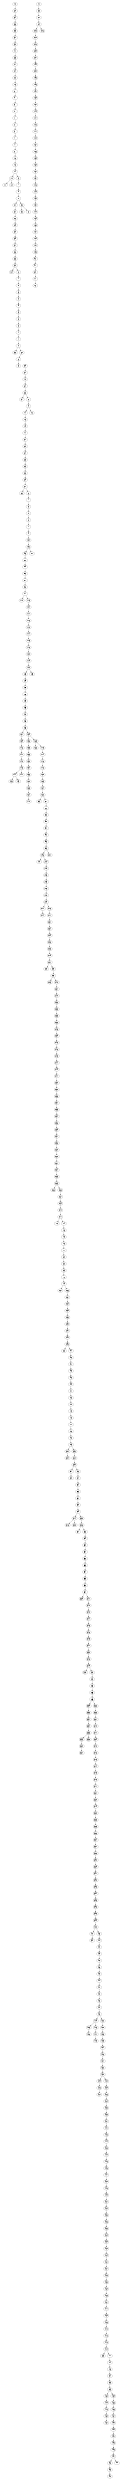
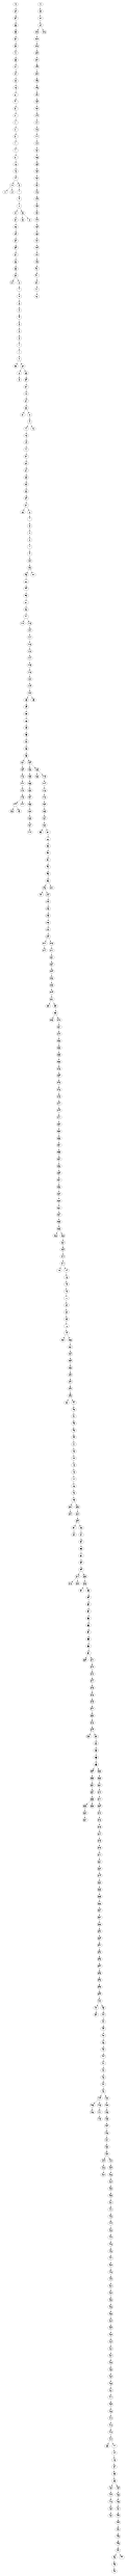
  digraph {
    n1 [label=0]
    n2 [label=1]
    n3 [label=2]
    n4 [label=3]
    n5 [label=7]
    n6 [label=4]
    n7 [label=6]
    n8 [label=18]
    n9 [label=5]
    n10 [label=16]
    n11 [label=8]
    n12 [label=9]
    n13 [label=10]
    n14 [label=11]
    n15 [label=12]
    n16 [label=13]
    n17 [label=14]
    n18 [label=15]
    n19 [label=17]
    n20 [label=19]
    n21 [label=20]
    n22 [label=21]
    n23 [label=25]
    n24 [label=31]
    n25 [label=23]
    n26 [label=26]
    n27 [label=28]
    n28 [label=22]
    n29 [label=24]
    n30 [label=27]
    n31 [label=29]
    n32 [label=30]
    n33 [label=39]
    n34 [label=37]
    n35 [label=32]
    n36 [label=34]
    n37 [label=38]
    n38 [label=44]
    n39 [label=33]
    n40 [label=35]
    n41 [label=36]
    n42 [label=40]
    n43 [label=43]
    n44 [label=42]
    n45 [label=41]
    n46 [label=49]
    n47 [label=45]
    n48 [label=46]
    n49 [label=48]
    n50 [label=47]
    n51 [label=51]
    n52 [label=50]
    n53 [label=58]
    n54 [label=62]
    n55 [label=56]
+   n56 [label=63]
    n57 [label=52]
    n58 [label=53]
    n59 [label=55]
    n60 [label=57]
    n61 [label=54]
    n62 [label=65]
    n63 [label=59]
    n64 [label=61]
    n65 [label=72]
    n66 [label=60]
    n67 [label=64]
    n68 [label=66]
    n69 [label=67]
    n70 [label=68]
    n71 [label=69]
    n72 [label=74]
    n73 [label=78]
    n74 [label=73]
    n75 [label=70]
    n76 [label=71]
    n77 [label=81]
    n78 [label=82]
    n79 [label=79]
    n80 [label=76]
    n81 [label=77]
    n82 [label=80]
    n83 [label=84]
    n84 [label=85]
    n85 [label=83]
    n86 [label=86]
    n87 [label=89]
    n88 [label=87]
    n89 [label=88]
    n90 [label=96]
    n91 [label=94]
    n92 [label=90]
    n93 [label=98]
    n94 [label=97]
    n95 [label=91]
    n96 [label=92]
    n97 [label=93]
    n98 [label=95]
    n99 [label=100]
    n100 [label=109]
    n101 [label=99]
    n102 [label=102]
    n103 [label=103]
    n104 [label=108]
    n105 [label=101]
    n106 [label=104]
    n107 [label=117]
    n108 [label=116]
    n109 [label=105]
    n110 [label=106]
    n111 [label=111]
    n112 [label=110]
    n113 [label=113]
    n114 [label=107]
    n115 [label=112]
    n116 [label=114]
    n117 [label=115]
    n118 [label=118]
    n119 [label=120]
    n120 [label=119]
    n121 [label=122]
    n122 [label=123]
    n123 [label=125]
    n124 [label=121]
    n125 [label=129]
    n126 [label=130]
    n127 [label=124]
    n128 [label=126]
    n129 [label=133]
    n130 [label=131]
    n131 [label=127]
    n132 [label=128]
    n133 [label=138]
    n134 [label=136]
    n135 [label=132]
    n136 [label=134]
    n137 [label=135]
    n138 [label=137]
    n139 [label=159]
    n140 [label=139]
    n141 [label=158]
    n142 [label=165]
    n143 [label=146]
    n144 [label=141]
    n145 [label=140]
    n146 [label=142]
    n147 [label=143]
    n148 [label=144]
    n149 [label=147]
    n150 [label=145]
    n151 [label=148]
    n152 [label=149]
    n153 [label=150]
    n154 [label=151]
    n155 [label=152]
    n156 [label=154]
    n157 [label=156]
    n158 [label=153]
    n159 [label=160]
    n160 [label=155]
    n161 [label=163]
    n162 [label=157]
    n163 [label=168]
    n164 [label=175]
    n165 [label=164]
    n166 [label=161]
    n167 [label=162]
    n168 [label=170]
    n169 [label=174]
    n170 [label=166]
    n171 [label=169]
    n172 [label=167]
    n173 [label=171]
    n174 [label=172]
    n175 [label=173]
    n176 [label=176]
    n177 [label=178]
    n178 [label=180]
    n179 [label=177]
    n180 [label=185]
    n181 [label=179]
    n182 [label=184]
    n183 [label=181]
    n184 [label=182]
    n185 [label=183]
    n186 [label=187]
    n187 [label=188]
    n188 [label=186]
    n189 [label=190]
    n190 [label=194]
    n191 [label=189]
    n192 [label=192]
    n193 [label=191]
    n194 [label=193]
    n195 [label=203]
    n196 [label=198]
    n197 [label=201]
    n198 [label=195]
    n199 [label=196]
    n200 [label=197]
    n201 [label=204]
    n202 [label=202]
    n203 [label=199]
    n204 [label=200]
    n205 [label=206]
    n206 [label=205]
    n207 [label=208]
    n208 [label=210]
    n209 [label=207]
    n210 [label=220]
    n211 [label=209]
    n212 [label=211]
    n213 [label=218]
    n214 [label=214]
    n215 [label=212]
    n216 [label=213]
    n217 [label=215]
    n218 [label=216]
    n219 [label=217]
    n220 [label=231]
    n221 [label=234]
    n222 [label=219]
    n223 [label=221]
    n224 [label=222]
    n225 [label=230]
    n226 [label=228]
    n227 [label=223]
    n228 [label=224]
    n229 [label=225]
    n230 [label=226]
    n231 [label=227]
    n232 [label=242]
    n233 [label=237]
    n234 [label=229]
    n235 [label=232]
    n236 [label=233]
    n237 [label=235]
    n238 [label=238]
    n239 [label=243]
    n240 [label=236]
    n241 [label=240]
    n242 [label=239]
    n243 [label=248]
    n244 [label=246]
    n245 [label=241]
    n246 [label=244]
    n247 [label=249]
    n248 [label=247]
    n249 [label=245]
    n250 [label=250]
    n251 [label=252]
    n252 [label=253]
    n253 [label=251]
    n254 [label=255]
    n255 [label=254]
    n256 [label=256]
    n257 [label=259]
    n258 [label=257]
    n259 [label=258]
    n260 [label=260]
    n261 [label=262]
    n262 [label=261]
    n263 [label=264]
    n264 [label=263]
    n265 [label=265]
    n266 [label=266]
    n267 [label=268]
    n268 [label=267]
    n269 [label=269]
    n270 [label=270]
    n271 [label=271]
    n272 [label=272]
    n273 [label=274]
    n274 [label=273]
    n275 [label=275]
    n276 [label=276]
    n277 [label=277]
    n278 [label=280]
    n279 [label=282]
    n280 [label=278]
    n281 [label=279]
    n282 [label=281]
    n283 [label=286]
    n284 [label=287]
    n285 [label=283]
    n286 [label=284]
    n287 [label=289]
    n288 [label=285]
    n289 [label=292]
    n290 [label=291]
    n291 [label=288]
    n292 [label=290]
    n293 [label=293]
    n294 [label=294]
    n295 [label=298]
    n296 [label=297]
    n297 [label=295]
    n298 [label=296]
    n299 [label=299]
    n300 [label=301]
    n301 [label=303]
    n302 [label=300]
    n303 [label=315]
    n304 [label=313]
    n305 [label=302]
    n306 [label=304]
    n307 [label=305]
    n308 [label=325]
    n309 [label=312]
    n310 [label=306]
    n311 [label=307]
    n312 [label=310]
    n313 [label=308]
    n314 [label=309]
    n315 [label=316]
    n316 [label=317]
    n317 [label=311]
    n318 [label=314]
    n319 [label=318]
    n320 [label=322]
    n321 [label=324]
    n322 [label=323]
    n323 [label=319]
    n324 [label=332]
    n325 [label=326]
    n326 [label=320]
    n327 [label=321]
    n328 [label=327]
    n329 [label=328]
    n330 [label=329]
    n331 [label=330]
    n332 [label=331]
    n333 [label=336]
    n334 [label=333]
    n335 [label=334]
    n336 [label=335]
    n337 [label=338]
    n338 [label=337]
    n339 [label=339]
    n340 [label=341]
    n341 [label=340]
    n342 [label=342]
    n343 [label=344]
    n344 [label=343]
    n345 [label=346]
    n346 [label=345]
    n347 [label=347]
    n348 [label=352]
    n349 [label=348]
    n350 [label=349]
    n351 [label=350]
    n352 [label=351]
    n353 [label=364]
    n354 [label=362]
    n355 [label=353]
    n356 [label=355]
    n357 [label=358]
    n358 [label=360]
    n359 [label=354]
    n360 [label=361]
    n361 [label=356]
    n362 [label=357]
    n363 [label=359]
    n364 [label=363]
    n365 [label=365]
    n366 [label=368]
    n367 [label=366]
    n368 [label=367]
    n369 [label=370]
    n370 [label=371]
    n371 [label=369]
    n372 [label=372]
    n373 [label=376]
    n374 [label=373]
    n375 [label=374]
    n376 [label=375]
    n377 [label=378]
    n378 [label=377]
    n379 [label=381]
    n380 [label=380]
    n381 [label=379]
    n382 [label=382]
    n383 [label=383]
    n384 [label=385]
    n385 [label=386]
    n386 [label=384]
    n387 [label=387]
    n388 [label=388]
    n389 [label=390]
    n390 [label=389]
    n391 [label=391]
    n392 [label=392]
    n393 [label=393]
    n394 [label=394]
    n395 [label=395]
    n396 [label=396]
    n397 [label=398]
    n398 [label=399]
    n399 [label=397]
    n400 [label=400]
    n401 [label=401]
    n402 [label=403]
    n403 [label=404]
    n404 [label=402]
    n405 [label=414]
    n406 [label=411]
    n407 [label=407]
    n408 [label=409]
    n409 [label=405]
    n410 [label=408]
    n411 [label=406]
    n412 [label=412]
    n413 [label=410]
    n414 [label=416]
    n415 [label=421]
    n416 [label=413]
    n417 [label=417]
    n418 [label=415]
    n419 [label=418]
    n420 [label=419]
    n421 [label=422]
    n422 [label=420]
    n423 [label=423]
    n424 [label=425]
    n425 [label=424]
    n426 [label=426]
    n427 [label=427]
    n428 [label=432]
    n429 [label=430]
    n430 [label=428]
    n431 [label=431]
    n432 [label=429]
    n433 [label=442]
    n434 [label=439]
    n435 [label=433]
    n436 [label=435]
    n437 [label=437]
    n438 [label=434]
    n439 [label=441]
    n440 [label=436]
    n441 [label=443]
    n442 [label=438]
    n443 [label=440]
    n444 [label=446]
    n445 [label=445]
    n446 [label=444]
    n447 [label=447]
    n448 [label=450]
    n449 [label=448]
    n450 [label=449]
    n451 [label=451]
    n452 [label=452]
    n453 [label=453]
    n454 [label=456]
    n455 [label=455]
    n456 [label=454]
    n457 [label=459]
    n458 [label=460]
    n459 [label=457]
    n460 [label=458]
    n461 [label=463]
    n462 [label=462]
    n463 [label=464]
    n464 [label=461]
    n465 [label=468]
    n466 [label=467]
    n467 [label=465]
    n468 [label=466]
    n469 [label=470]
    n470 [label=478]
    n471 [label=471]
    n472 [label=469]
    n473 [label=473]
    n474 [label=472]
    n475 [label=477]
    n476 [label=474]
    n477 [label=475]
    n478 [label=484]
    n479 [label=483]
    n480 [label=476]
    n481 [label=482]
    n482 [label=481]
    n483 [label=479]
    n484 [label=480]
    n485 [label=485]
    n486 [label=489]
    n487 [label=488]
    n488 [label=486]
    n489 [label=487]
    n490 [label=490]
    n491 [label=494]
    n492 [label=491]
    n493 [label=498]
    n494 [label=496]
    n495 [label=492]
    n496 [label=493]
    n497 [label=495]
    n498 [label=497]
    n499 [label=499]
    n1 -> n2
    n2 -> n3
    n3 -> n4
    n4 -> n5
    n5 -> n6
    n6 -> n7
    n7 -> n8
    n8 -> n10
    n9 -> n1
    n10 -> n17
    n11 -> n12
    n12 -> n9
    n13 -> n14
    n13 -> n15
    n16 -> n11
    n17 -> n13
    n17 -> n18
    n18 -> n19
    n19 -> n20
    n20 -> n21
    n21 -> n22
    n21 -> n23
    n22 -> n24
    n23 -> n25
    n23 -> n26
    n24 -> n27
    n27 -> n31
    n28 -> n16
    n29 -> n28
    n30 -> n29
    n31 -> n32
    n32 -> n33
    n33 -> n34
    n34 -> n41
    n35 -> n36
    n35 -> n37
    n37 -> n38
    n38 -> n42
    n39 -> n35
    n40 -> n30
    n41 -> n39
    n42 -> n43
    n43 -> n44
    n44 -> n46
    n45 -> n40
    n46 -> n47
    n47 -> n48
    n48 -> n49
    n49 -> n50
    n50 -> n51
    n51 -> n52
    n52 -> n53
    n52 -> n54
    n54 -> n55
+   n54 -> n56
    n55 -> n62
+   n56 -> n63
    n57 -> n45
    n58 -> n59
    n59 -> n60
    n60 -> n57
    n61 -> n58
    n63 -> n64
    n64 -> n65
    n65 -> n67
    n66 -> n61
    n67 -> n68
    n68 -> n69
    n68 -> n70
    n70 -> n71
    n71 -> n72
    n71 -> n73
    n72 -> n74
    n74 -> n79
    n75 -> n66
    n76 -> n77
    n77 -> n78
    n78 -> n83
    n79 -> n76
    n81 -> n80
    n82 -> n81
    n83 -> n84
    n84 -> n85
    n85 -> n86
    n86 -> n87
    n87 -> n88
    n88 -> n89
    n88 -> n90
    n90 -> n91
    n91 -> n97
    n92 -> n93
    n93 -> n94
    n94 -> n101
    n95 -> n82
    n96 -> n95
    n97 -> n92
    n98 -> n99
    n99 -> n100
    n100 -> n104
    n101 -> n102
    n102 -> n103
    n103 -> n98
    n103 -> n105
    n104 -> n114
    n106 -> n107
    n107 -> n108
    n108 -> n115
    n109 -> n96
    n110 -> n111
    n111 -> n112
    n111 -> n113
    n113 -> n106
    n114 -> n110
    n115 -> n116
    n116 -> n117
    n117 -> n118
    n118 -> n119
    n119 -> n120
    n120 -> n121
    n121 -> n122
    n121 -> n123
    n122 -> n125
    n124 -> n109
    n125 -> n126
    n126 -> n132
    n127 -> n124
    n128 -> n129
    n129 -> n130
    n130 -> n133
    n131 -> n127
    n132 -> n128
    n133 -> n134
    n134 -> n138
    n134 -> n139
    n135 -> n131
    n136 -> n135
    n138 -> n140
    n139 -> n141
    n139 -> n142
    n140 -> n143
    n141 -> n160
    n142 -> n163
    n142 -> n164
    n143 -> n144
    n144 -> n146
    n145 -> n136
    n146 -> n147
    n147 -> n148
    n147 -> n149
    n148 -> n137
    n148 -> n150
    n151 -> n152
    n152 -> n153
    n153 -> n154
    n154 -> n145
    n155 -> n156
    n156 -> n157
    n157 -> n159
    n158 -> n155
    n159 -> n161
    n160 -> n158
    n161 -> n165
    n162 -> n151
    n164 -> n169
    n165 -> n168
    n166 -> n162
    n167 -> n166
    n169 -> n176
    n170 -> n171
    n171 -> n167
    n172 -> n170
    n173 -> n174
    n174 -> n172
    n175 -> n173
    n176 -> n177
    n177 -> n178
    n178 -> n180
    n179 -> n175
    n180 -> n182
    n181 -> n179
    n182 -> n184
    n183 -> n181
    n184 -> n185
    n184 -> n186
    n186 -> n187
    n187 -> n188
    n188 -> n189
    n189 -> n190
    n190 -> n192
    n191 -> n183
    n192 -> n194
    n193 -> n191
    n194 -> n195
    n195 -> n196
    n195 -> n197
    n196 -> n200
    n196 -> n201
    n198 -> n199
    n199 -> n193
    n201 -> n202
    n202 -> n205
    n203 -> n204
    n204 -> n198
    n205 -> n206
    n206 -> n207
    n207 -> n208
    n208 -> n210
    n209 -> n203
    n210 -> n212
    n210 -> n213
    n211 -> n209
    n212 -> n214
    n213 -> n219
    n215 -> n216
    n216 -> n211
    n217 -> n215
    n219 -> n220
    n220 -> n221
    n221 -> n234
    n222 -> n223
    n223 -> n224
    n223 -> n225
    n225 -> n226
    n226 -> n229
    n226 -> n232
    n227 -> n222
    n228 -> n217
    n228 -> n218
    n230 -> n227
    n231 -> n228
    n232 -> n233
    n233 -> n241
    n234 -> n230
    n235 -> n231
    n236 -> n237
    n237 -> n238
    n238 -> n239
    n239 -> n242
    n240 -> n236
    n241 -> n240
    n242 -> n243
    n243 -> n244
    n244 -> n249
    n245 -> n235
    n246 -> n247
    n247 -> n248
    n248 -> n250
    n249 -> n246
    n250 -> n251
    n251 -> n252
    n252 -> n253
    n253 -> n254
    n254 -> n255
    n255 -> n256
    n256 -> n257
    n257 -> n258
    n258 -> n259
    n259 -> n260
    n260 -> n261
    n261 -> n262
    n262 -> n263
    n263 -> n264
    n264 -> n265
    n265 -> n266
    n265 -> n267
    n267 -> n268
    n268 -> n269
    n269 -> n270
    n270 -> n271
    n271 -> n272
    n271 -> n273
    n273 -> n274
    n274 -> n275
    n275 -> n276
    n276 -> n277
    n277 -> n278
    n278 -> n279
    n279 -> n285
    n280 -> n281
    n281 -> n282
    n281 -> n283
    n283 -> n284
    n284 -> n286
    n285 -> n280
    n286 -> n287
    n287 -> n288
    n288 -> n289
    n289 -> n290
    n290 -> n292
    n292 -> n293
    n293 -> n291
    n293 -> n294
    n294 -> n295
    n295 -> n296
    n296 -> n297
    n297 -> n298
    n298 -> n299
    n299 -> n300
    n300 -> n301
    n301 -> n302
    n302 -> n303
    n303 -> n304
    n304 -> n317
    n305 -> n306
    n307 -> n305
    n307 -> n308
    n308 -> n309
    n309 -> n314
    n310 -> n307
    n311 -> n312
    n313 -> n310
    n314 -> n311
    n314 -> n315
    n315 -> n316
    n316 -> n321
    n317 -> n313
    n318 -> n319
    n318 -> n320
    n321 -> n322
    n322 -> n327
    n323 -> n318
    n323 -> n324
    n324 -> n325
    n325 -> n328
    n325 -> n329
    n326 -> n323
    n327 -> n326
    n329 -> n330
    n330 -> n331
    n331 -> n332
    n332 -> n333
    n333 -> n334
    n334 -> n335
    n335 -> n336
    n336 -> n337
    n337 -> n338
    n338 -> n339
    n338 -> n340
    n340 -> n341
    n341 -> n342
    n342 -> n343
    n343 -> n344
    n344 -> n345
    n345 -> n346
    n346 -> n347
    n347 -> n348
    n348 -> n349
    n349 -> n350
    n350 -> n351
    n350 -> n352
    n352 -> n353
    n353 -> n354
    n354 -> n364
    n355 -> n356
    n355 -> n357
    n356 -> n358
    n358 -> n360
    n359 -> n355
    n361 -> n362
    n362 -> n359
    n363 -> n361
    n364 -> n365
    n365 -> n363
    n365 -> n366
    n366 -> n367
    n367 -> n368
    n368 -> n369
    n369 -> n370
    n370 -> n371
    n371 -> n372
    n372 -> n373
    n373 -> n374
    n374 -> n375
    n375 -> n376
    n376 -> n377
    n377 -> n378
    n378 -> n379
    n379 -> n380
    n380 -> n381
    n381 -> n382
    n382 -> n383
    n383 -> n384
    n384 -> n385
    n385 -> n386
    n386 -> n387
    n387 -> n388
    n388 -> n389
    n389 -> n390
    n390 -> n391
    n391 -> n392
    n392 -> n393
    n393 -> n394
    n394 -> n395
    n395 -> n396
    n396 -> n397
    n397 -> n398
    n398 -> n400
    n400 -> n401
    n400 -> n402
    n401 -> n399
    n402 -> n403
    n403 -> n407
    n404 -> n405
    n405 -> n406
    n406 -> n413
    n407 -> n408
    n408 -> n412
    n409 -> n410
    n411 -> n404
    n412 -> n411
    n413 -> n414
    n414 -> n415
    n415 -> n419
    n416 -> n417
    n417 -> n418
    n419 -> n420
    n419 -> n421
    n420 -> n409
    n420 -> n416
    n421 -> n422
    n422 -> n423
    n423 -> n424
    n424 -> n425
    n425 -> n426
    n426 -> n427
    n427 -> n428
    n428 -> n429
    n429 -> n432
    n429 -> n433
    n430 -> n431
    n432 -> n430
    n433 -> n434
    n434 -> n440
    n435 -> n436
    n436 -> n437
    n437 -> n439
    n438 -> n435
    n439 -> n441
    n440 -> n438
    n441 -> n446
    n442 -> n443
    n443 -> n444
    n444 -> n445
    n445 -> n447
    n446 -> n442
    n447 -> n448
    n448 -> n449
    n449 -> n450
    n450 -> n451
    n451 -> n452
    n452 -> n453
    n453 -> n454
    n454 -> n455
    n455 -> n456
    n456 -> n457
    n457 -> n458
    n458 -> n463
    n459 -> n460
    n460 -> n461
    n461 -> n462
    n462 -> n465
    n463 -> n464
    n464 -> n459
    n465 -> n466
    n466 -> n471
    n468 -> n469
    n469 -> n470
    n470 -> n473
    n471 -> n472
    n472 -> n468
    n473 -> n474
    n474 -> n467
    n474 -> n475
    n475 -> n476
    n476 -> n477
    n477 -> n478
    n478 -> n479
    n479 -> n485
    n480 -> n481
    n481 -> n482
    n483 -> n480
    n484 -> n483
    n485 -> n484
    n485 -> n486
    n486 -> n487
    n487 -> n488
    n488 -> n489
    n489 -> n490
    n490 -> n491
    n491 -> n492
    n492 -> n493
    n493 -> n494
    n494 -> n498
    n496 -> n497
    n497 -> n495
    n498 -> n496
    n498 -> n499
  }
